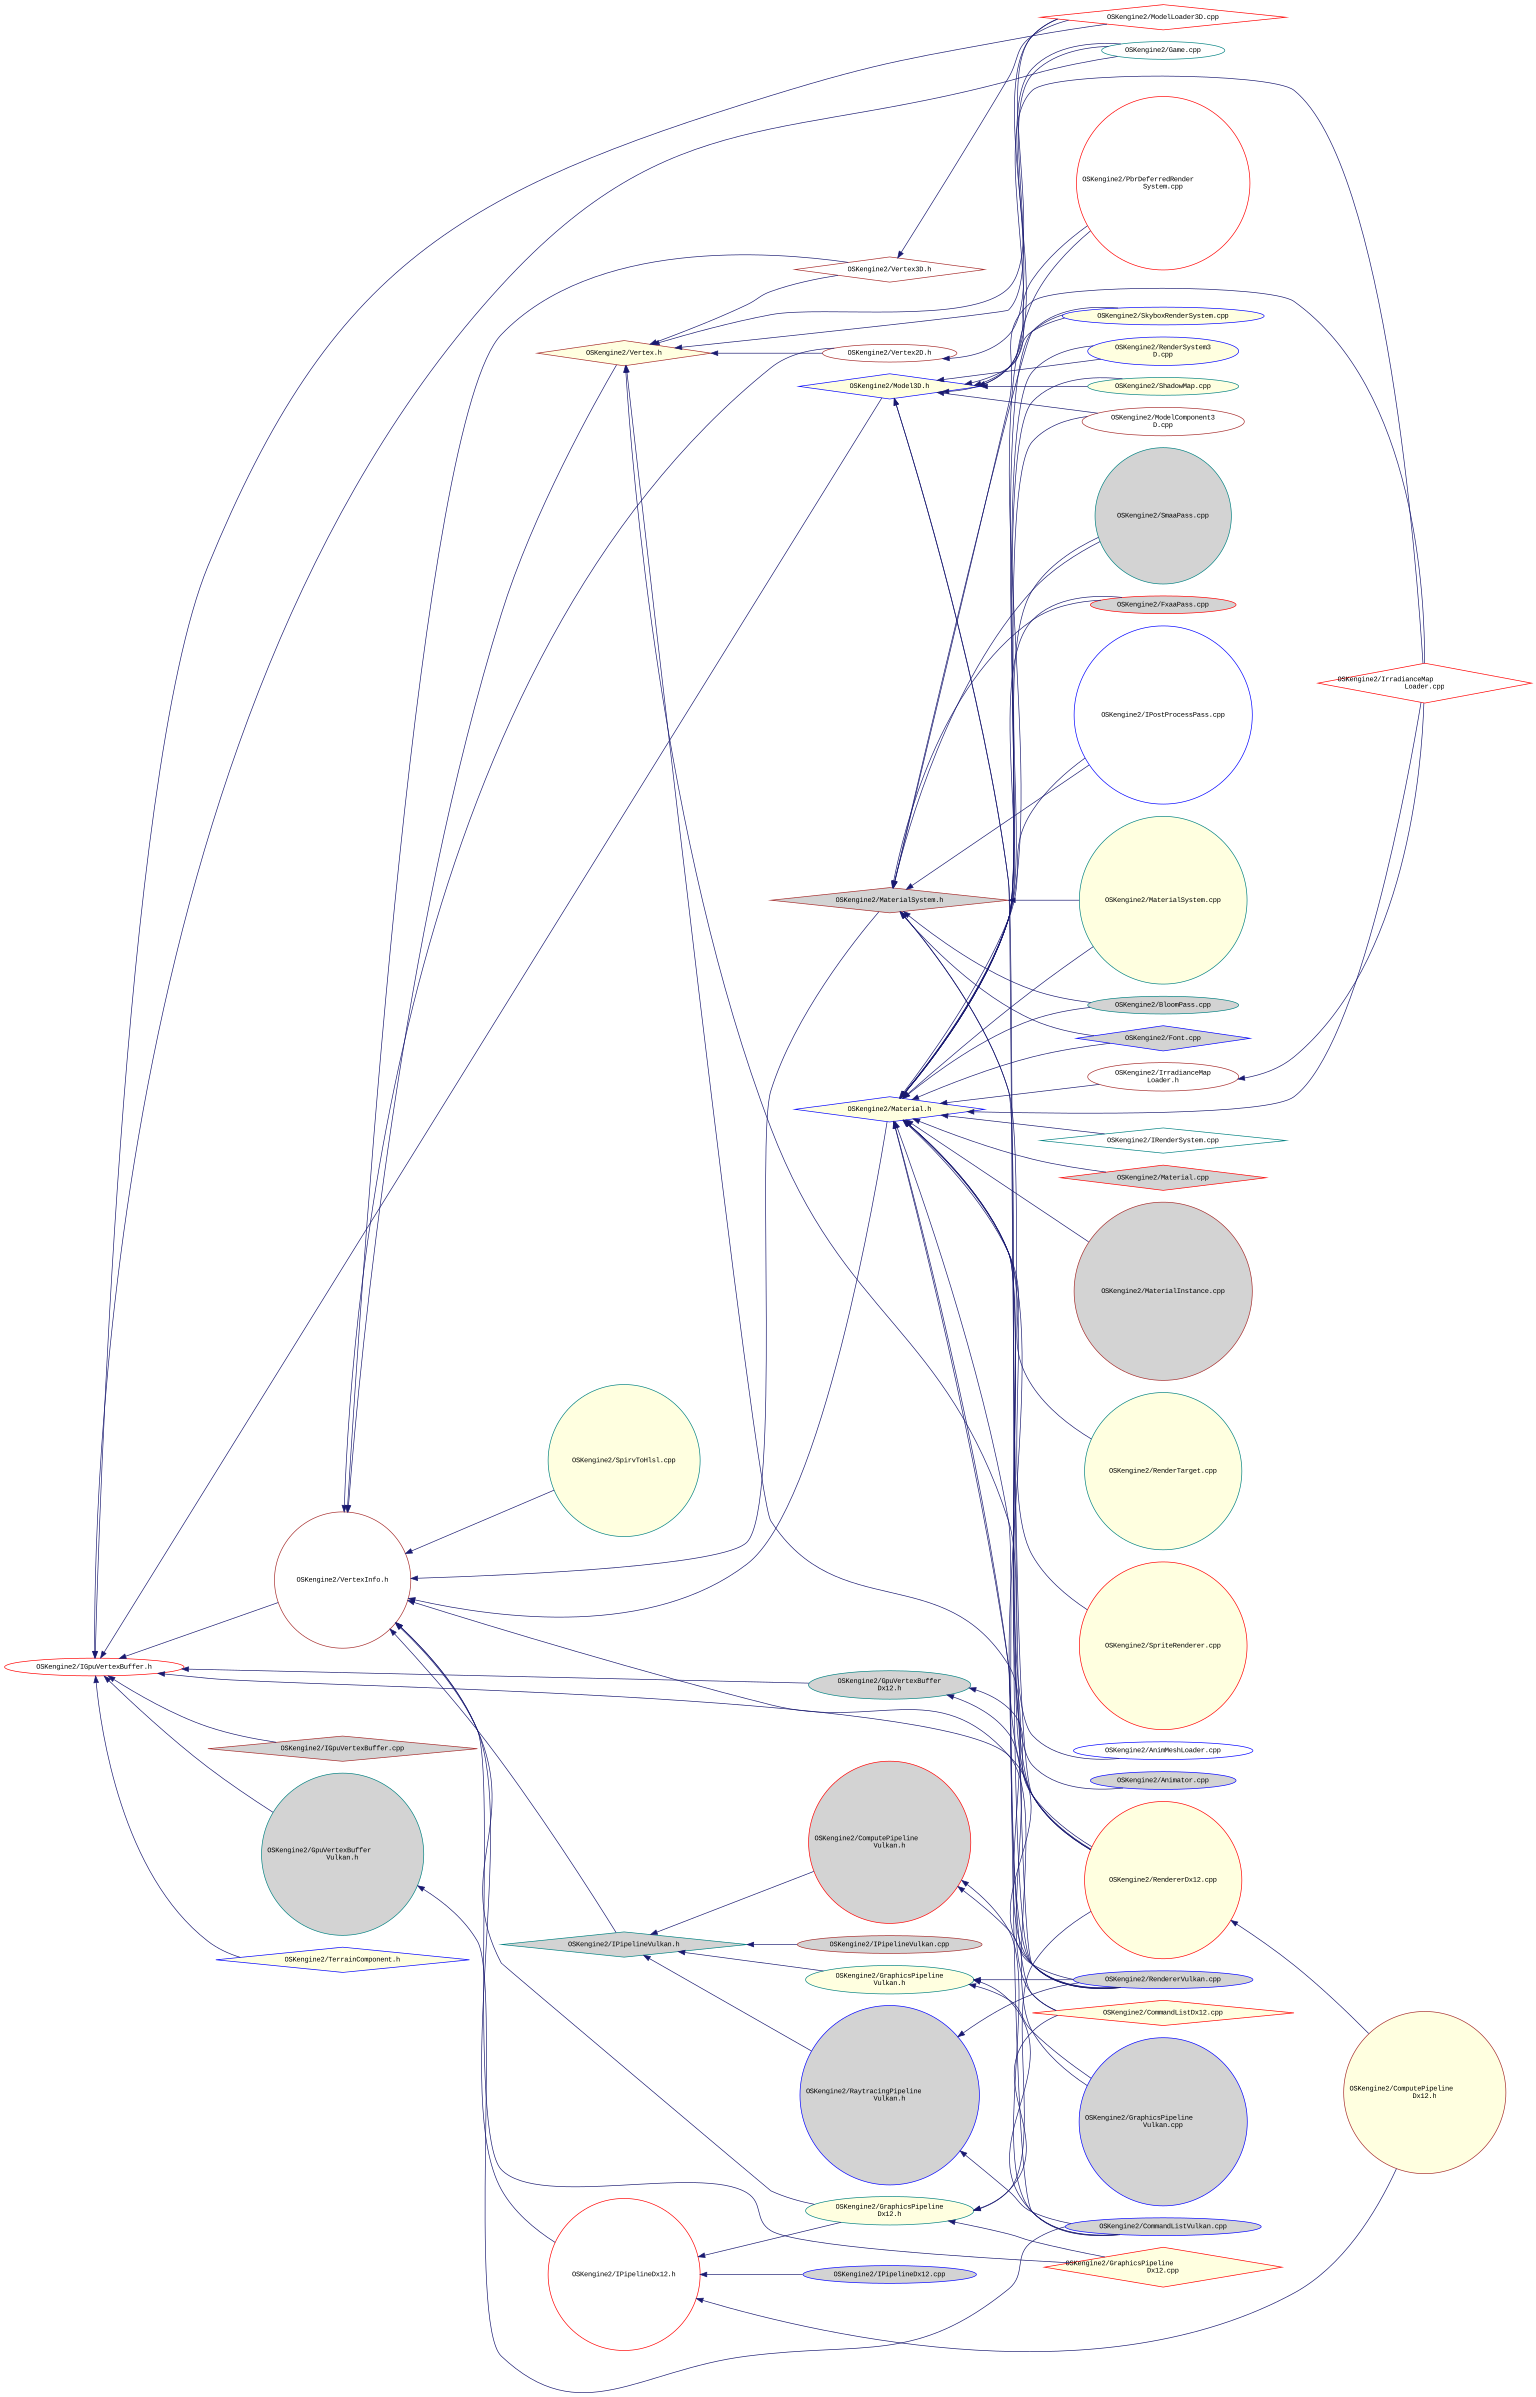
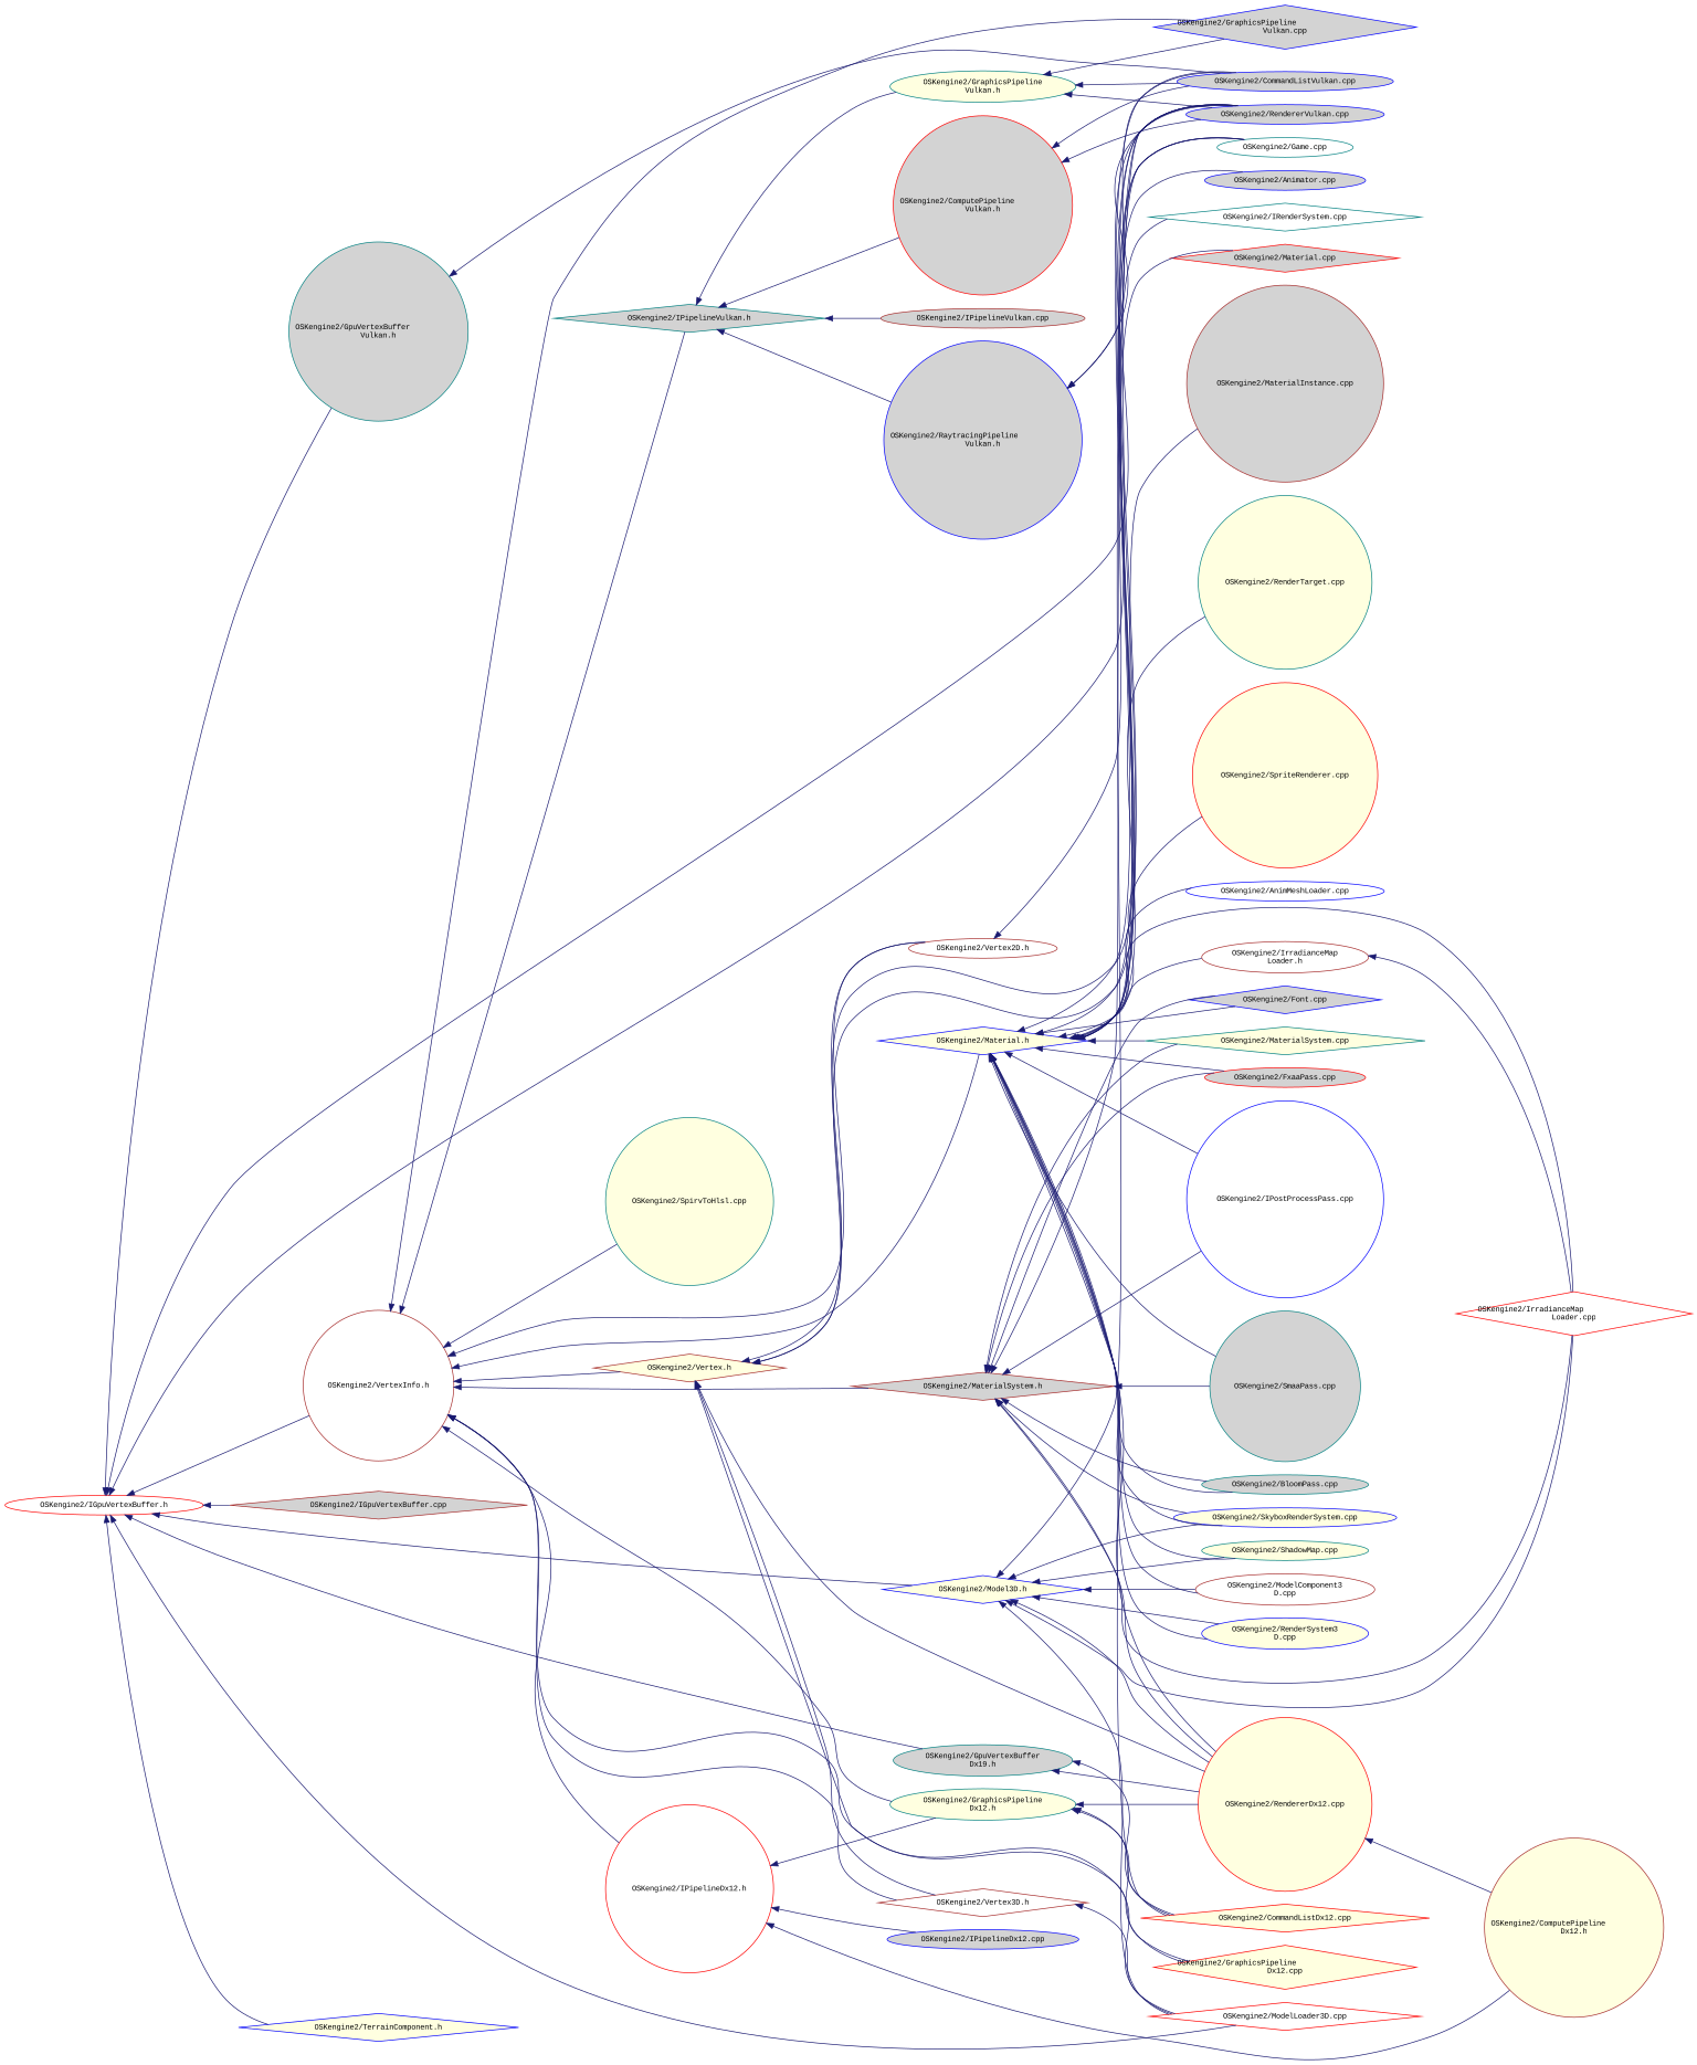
  digraph {
    fontname="Liberation Mono"
    rankdir=LR
    node [color=blue fillcolor=lightgrey fontname="Liberation Mono" fontsize=10 shape=ellipse style=filled]
    edge [color=midnightblue dir=back fontname="Liberation Mono" fontsize=10 labelfontname=Helvetica labelfontsize=10 style=solid]
    n1 [color=brown fillcolor=white fontcolor=black height=0.2 label="OSKengine2/VertexInfo.h" shape=circle width=0.4]
    n2 [color=red fillcolor=lightyellow height=0.2 label="OSKengine2/GraphicsPipeline\lDx12.cpp" shape=diamond width=0.4]
    n3 [color=teal fillcolor=lightyellow height=0.2 label="OSKengine2/GraphicsPipeline\lDx12.h" width=0.4]
-   n4 [height=0.2 label="OSKengine2/GraphicsPipeline\lVulkan.cpp" shape=circle width=0.4]
+   n4 [height=0.2 label="OSKengine2/GraphicsPipeline\lVulkan.cpp" shape=diamond width=0.4]
    n5 [color=red fillcolor=white height=0.2 label="OSKengine2/IPipelineDx12.h" shape=circle width=0.4]
    n6 [color=teal height=0.2 label="OSKengine2/IPipelineVulkan.h" shape=diamond width=0.4]
    n7 [fillcolor=lightyellow height=0.2 label="OSKengine2/Material.h" shape=diamond width=0.4]
    n8 [color=brown height=0.2 label="OSKengine2/MaterialSystem.h" shape=diamond width=0.4]
    n9 [color=teal fillcolor=lightyellow height=0.2 label="OSKengine2/SpirvToHlsl.cpp" shape=circle width=0.4]
    n10 [color=brown fillcolor=lightyellow height=0.2 label="OSKengine2/Vertex.h" shape=diamond width=0.4]
    n11 [color=brown fillcolor=white height=0.2 label="OSKengine2/Vertex2D.h" width=0.4]
    n12 [color=brown fillcolor=white height=0.2 label="OSKengine2/Vertex3D.h" shape=diamond width=0.4]
    n13 [color=red fillcolor=lightyellow height=0.2 label="OSKengine2/CommandListDx12.cpp" shape=diamond width=0.4]
    n14 [color=red fillcolor=lightyellow height=0.2 label="OSKengine2/RendererDx12.cpp" shape=circle width=0.4]
    n15 [color=red fillcolor=white height=0.2 label="OSKengine2/IGpuVertexBuffer.h" width=0.4]
    n16 [color=teal fillcolor=white height=0.2 label="OSKengine2/Game.cpp" width=0.4]
-   n17 [color=teal height=0.2 label="OSKengine2/GpuVertexBuffer\lDx12.h" width=0.4]
+   n17 [color=teal height=0.2 label="OSKengine2/GpuVertexBuffer\lDx19.h" width=0.4]
    n18 [color=teal height=0.2 label="OSKengine2/GpuVertexBuffer\lVulkan.h" shape=circle width=0.4]
    n19 [color=brown height=0.2 label="OSKengine2/IGpuVertexBuffer.cpp" shape=diamond width=0.4]
    n20 [fillcolor=lightyellow height=0.2 label="OSKengine2/Model3D.h" shape=diamond width=0.4]
    n21 [color=red fillcolor=white height=0.2 label="OSKengine2/ModelLoader3D.cpp" shape=diamond width=0.4]
    n22 [height=0.2 label="OSKengine2/RendererVulkan.cpp" width=0.4]
    n23 [fillcolor=lightyellow height=0.2 label="OSKengine2/TerrainComponent.h" shape=diamond width=0.4]
    n24 [color=brown fillcolor=lightyellow height=0.2 label="OSKengine2/ComputePipeline\lDx12.h" shape=circle width=0.4]
    n25 [height=0.2 label="OSKengine2/IPipelineDx12.cpp" width=0.4]
    n26 [color=red height=0.2 label="OSKengine2/ComputePipeline\lVulkan.h" shape=circle width=0.4]
    n27 [color=teal fillcolor=lightyellow height=0.2 label="OSKengine2/GraphicsPipeline\lVulkan.h" width=0.4]
    n28 [color=brown height=0.2 label="OSKengine2/IPipelineVulkan.cpp" width=0.4]
    n29 [height=0.2 label="OSKengine2/RaytracingPipeline\lVulkan.h" shape=circle width=0.4]
    n30 [height=0.2 label="OSKengine2/CommandListVulkan.cpp" width=0.4]
    n31 [color=red fillcolor=white height=0.2 label="OSKengine2/IrradianceMap\lLoader.cpp" shape=diamond width=0.4]
    n32 [color=brown fillcolor=white height=0.2 label="OSKengine2/ModelComponent3\lD.cpp" width=0.4]
-   n33 [color=red fillcolor=white height=0.2 label="OSKengine2/PbrDeferredRender\lSystem.cpp" shape=circle width=0.4]
    n34 [fillcolor=lightyellow height=0.2 label="OSKengine2/RenderSystem3\lD.cpp" width=0.4]
    n35 [color=teal fillcolor=lightyellow height=0.2 label="OSKengine2/ShadowMap.cpp" width=0.4]
    n36 [fillcolor=lightyellow height=0.2 label="OSKengine2/SkyboxRenderSystem.cpp" width=0.4]
    n37 [fillcolor=white height=0.2 label="OSKengine2/AnimMeshLoader.cpp" width=0.4]
    n38 [height=0.2 label="OSKengine2/Animator.cpp" width=0.4]
    n39 [color=teal height=0.2 label="OSKengine2/BloomPass.cpp" width=0.4]
    n40 [height=0.2 label="OSKengine2/Font.cpp" shape=diamond width=0.4]
    n41 [color=red height=0.2 label="OSKengine2/FxaaPass.cpp" width=0.4]
    n42 [fillcolor=white height=0.2 label="OSKengine2/IPostProcessPass.cpp" shape=circle width=0.4]
    n43 [color=teal fillcolor=white height=0.2 label="OSKengine2/IRenderSystem.cpp" shape=diamond width=0.4]
    n44 [color=brown fillcolor=white height=0.2 label="OSKengine2/IrradianceMap\lLoader.h" width=0.4]
    n45 [color=red height=0.2 label="OSKengine2/Material.cpp" shape=diamond width=0.4]
    n46 [color=brown height=0.2 label="OSKengine2/MaterialInstance.cpp" shape=circle width=0.4]
-   n47 [color=teal fillcolor=lightyellow height=0.2 label="OSKengine2/MaterialSystem.cpp" shape=circle width=0.4]
+   n47 [color=teal fillcolor=lightyellow height=0.2 label="OSKengine2/MaterialSystem.cpp" shape=diamond width=0.4]
    n48 [color=teal fillcolor=lightyellow height=0.2 label="OSKengine2/RenderTarget.cpp" shape=circle width=0.4]
    n49 [color=teal height=0.2 label="OSKengine2/SmaaPass.cpp" shape=circle width=0.4]
    n50 [color=red fillcolor=lightyellow height=0.2 label="OSKengine2/SpriteRenderer.cpp" shape=circle width=0.4]
    n1 -> n2
    n1 -> n3
    n1 -> n4
    n1 -> n5
    n1 -> n6
    n1 -> n7
    n1 -> n8
    n1 -> n9
    n1 -> n10
    n1 -> n11
    n1 -> n12
    n3 -> n2
    n3 -> n13
    n3 -> n14
    n5 -> n3
    n5 -> n24
    n5 -> n25
    n6 -> n26
    n6 -> n27
    n6 -> n28
    n6 -> n29
    n7 -> n13
    n7 -> n14
    n7 -> n22
    n7 -> n30
    n7 -> n31
    n7 -> n32
-   n7 -> n33
    n7 -> n34
    n7 -> n35
    n7 -> n36
    n7 -> n37
    n7 -> n38
    n7 -> n39
    n7 -> n40
    n7 -> n41
    n7 -> n42
    n7 -> n43
    n7 -> n44
    n7 -> n45
    n7 -> n46
    n7 -> n47
    n7 -> n48
    n7 -> n49
    n7 -> n50
    n8 -> n14
    n8 -> n22
    n8 -> n31
    n8 -> n36
    n8 -> n39
    n8 -> n40
    n8 -> n41
    n8 -> n42
    n8 -> n47
    n8 -> n49
    n10 -> n11
    n10 -> n12
    n10 -> n14
    n10 -> n16
    n10 -> n21
    n10 -> n22
    n11 -> n16
    n12 -> n21
    n14 -> n24
    n15 -> n1
    n15 -> n16
    n15 -> n17
    n15 -> n18
    n15 -> n19
    n15 -> n20
    n15 -> n21
    n15 -> n22
    n15 -> n23
    n17 -> n13
    n17 -> n14
    n18 -> n30
    n20 -> n14
    n20 -> n21
    n20 -> n22
    n20 -> n31
    n20 -> n32
-   n20 -> n33
    n20 -> n34
    n20 -> n35
    n20 -> n36
    n26 -> n22
    n26 -> n30
    n27 -> n4
    n27 -> n22
    n27 -> n30
    n29 -> n22
    n29 -> n30
    n44 -> n31
  }
